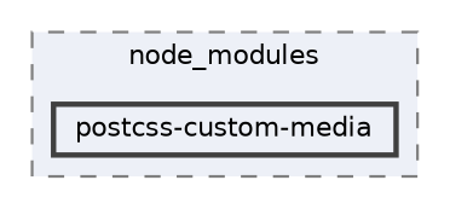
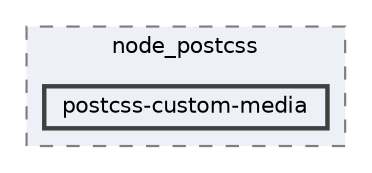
  digraph {
    compound=true
    n1 [color=grey25 fillcolor="#edf0f7" fontname=Helvetica fontsize=10 height=0.2 label="postcss-custom-media" shape=box style="filled,bold" width=0.4]
    subgraph cluster_1 {
      bgcolor="#edf0f7"
      fontname=Helvetica
      fontsize=10
-     label=node_modules
+     label=node_postcss
      pencolor=grey50
      style="filled,dashed"
      n1
    }
  }
